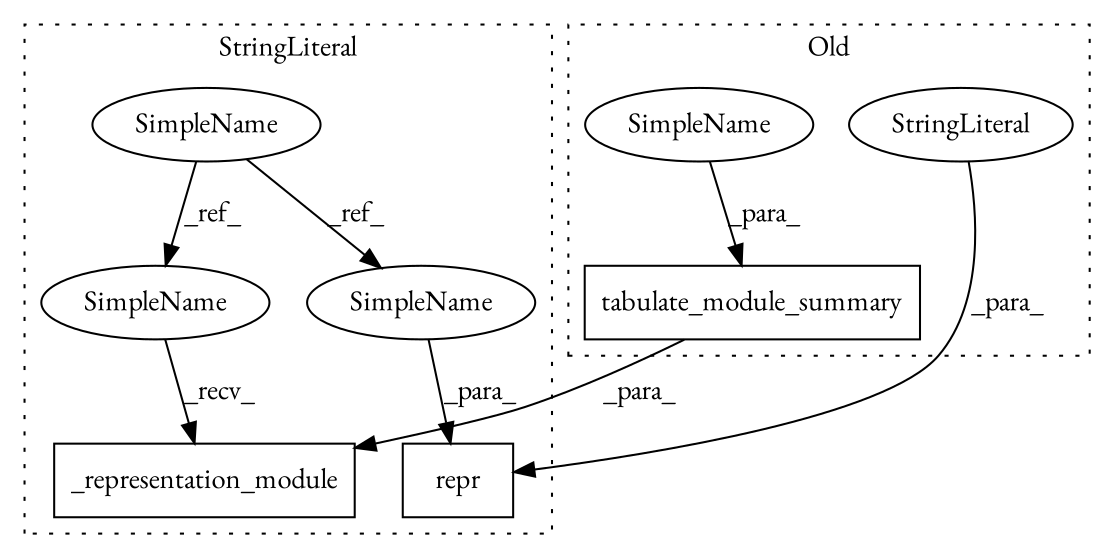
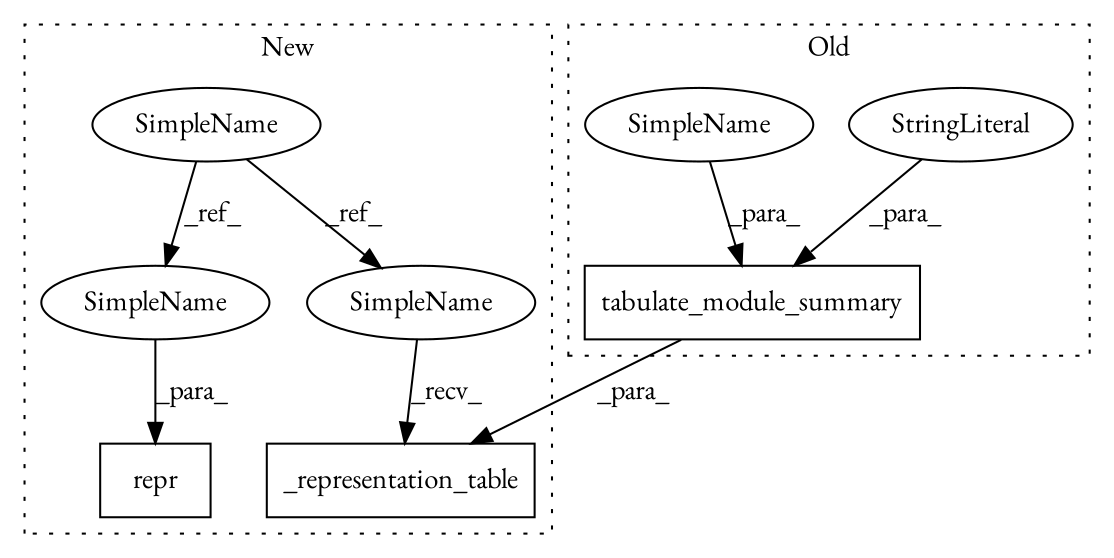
  digraph {
    fontname="EB Garamond"
    node [a=42 fontname="EB Garamond" l=4 shape=ellipse]
    edge [fontname="EB Garamond"]
    n1 [a=32 l="24,1" label=tabulate_module_summary s="1233,1268" shape=box]
    n2 [a=45 l=6 label=StringLiteral s=1262]
    n3 [label=SimpleName s=1257]
    n4 [a=32 l="5,1" label=repr s="1615,1624" shape=box]
    n5 [label=SimpleName s=1563]
-   n6 [a=32 l="22,1" label=_representation_module s="1586,1633" shape=box]
+   n6 [a=32 l="22,1" label=_representation_table s="1586,1633" shape=box]
    n7 [label=SimpleName s=1620]
    n8 [label=SimpleName s=1581]
    subgraph cluster_1 {
      label=Old
      style=dotted
      n1
      n2
      n3
    }
    subgraph cluster_2 {
-     label=StringLiteral
+     label=New
      style=dotted
      n4
      n5
      n6
      n7
      n8
    }
    n1 -> n6 [label=_para_]
-   n2 -> n4 [label=_para_]
+   n2 -> n1 [label=_para_]
    n3 -> n1 [label=_para_]
    n5 -> n7 [label=_ref_]
    n5 -> n8 [label=_ref_]
    n7 -> n4 [label=_para_]
    n8 -> n6 [label=_recv_]
  }
